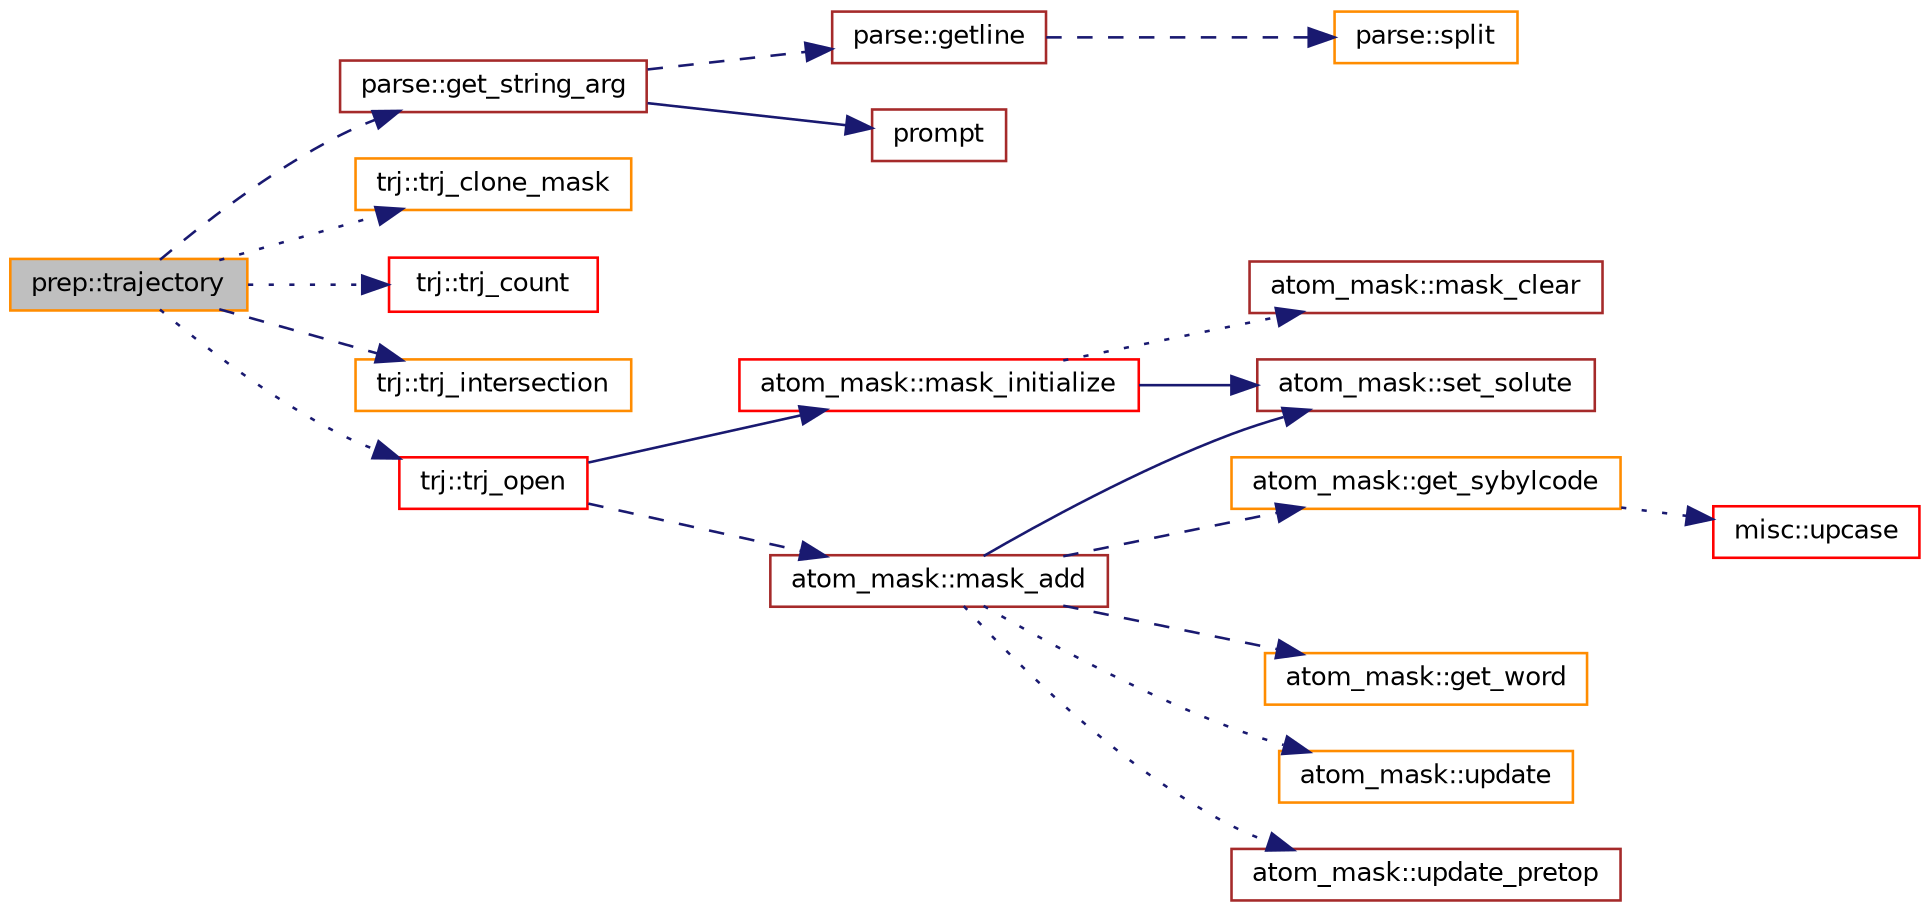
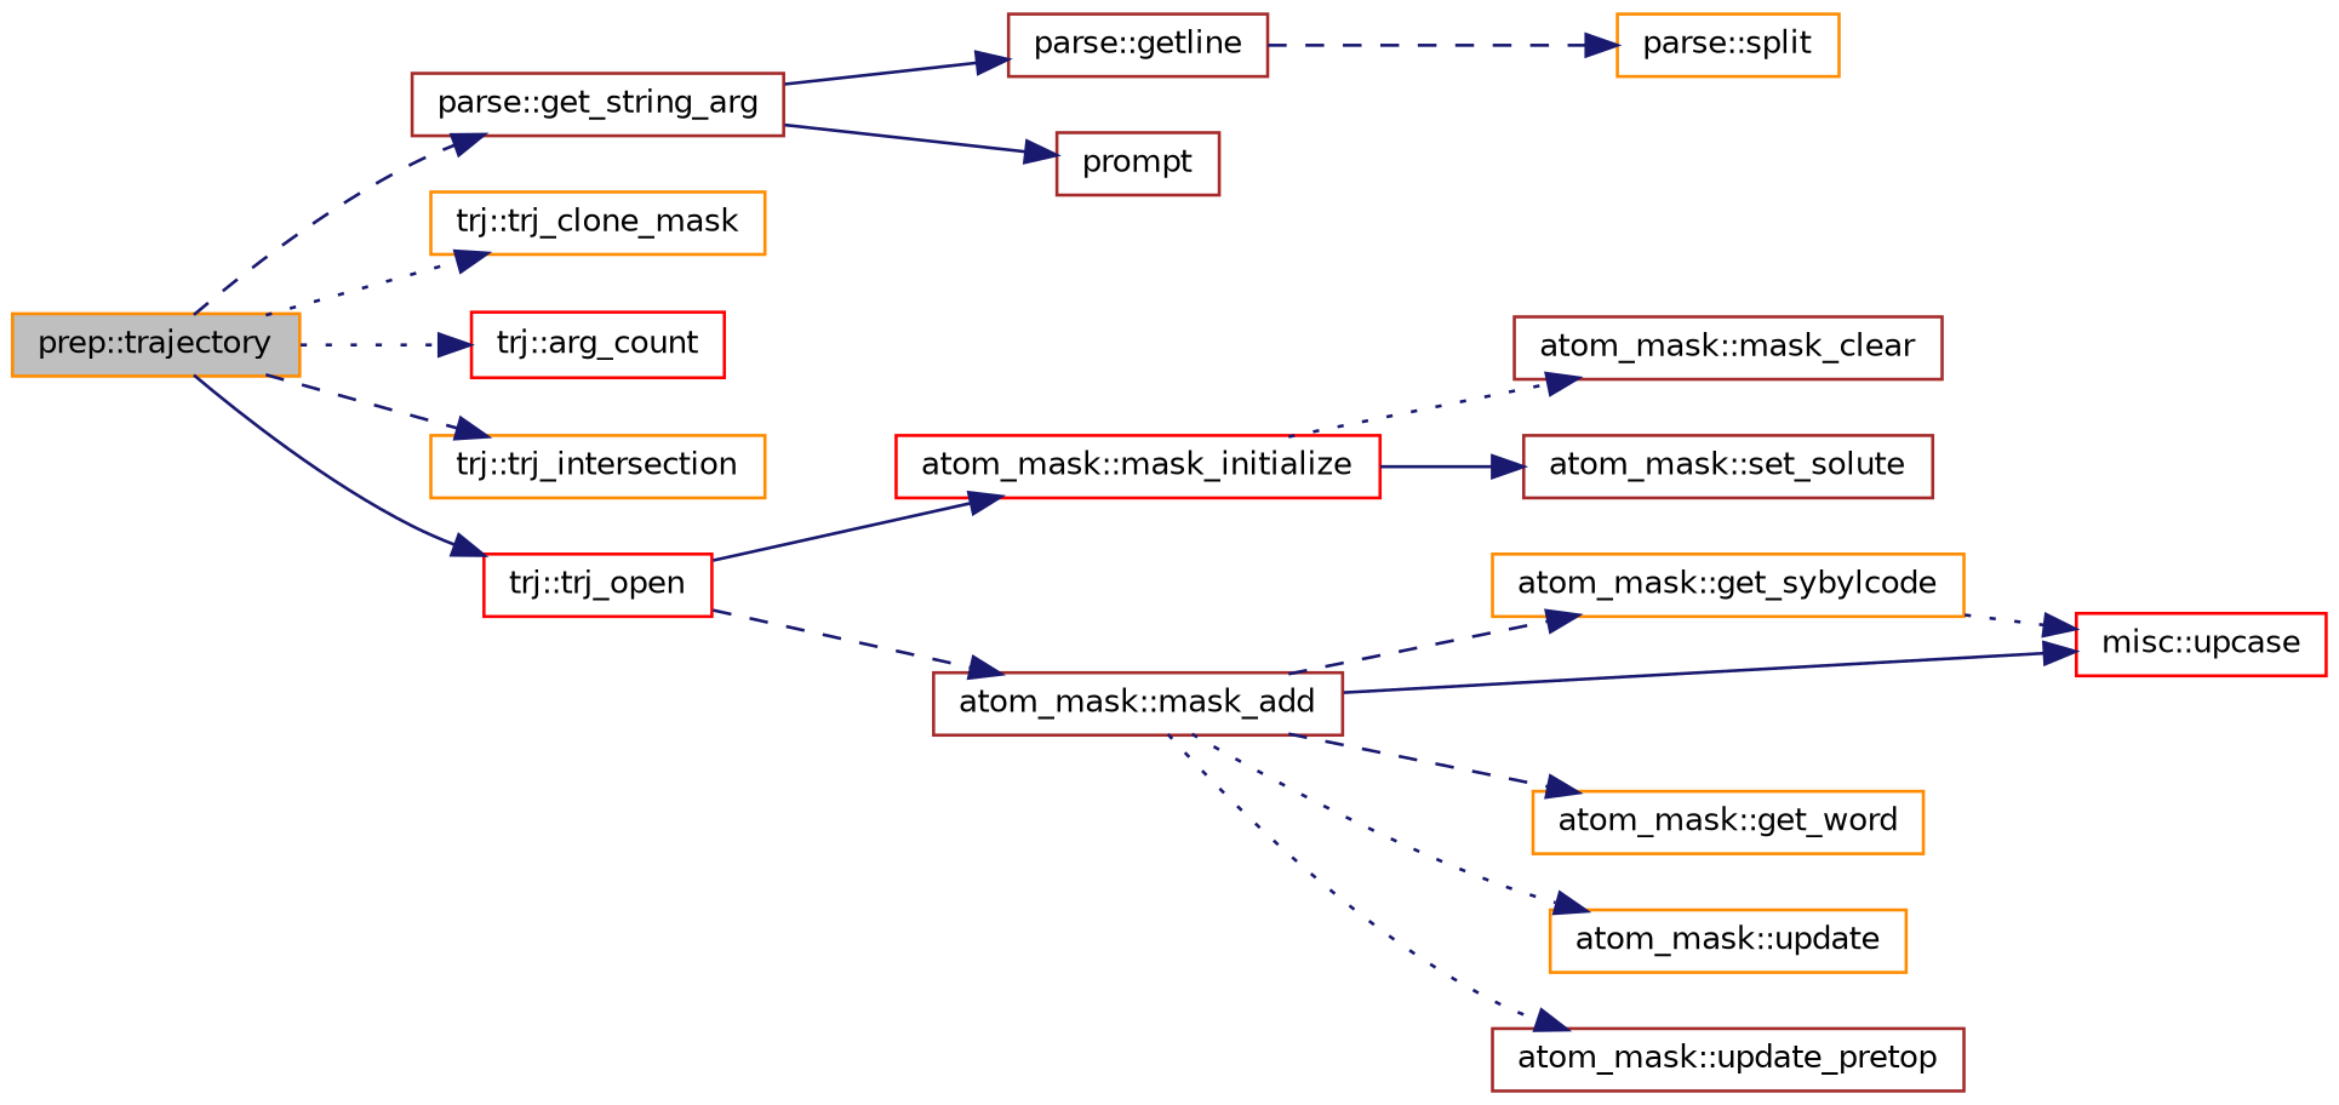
  digraph {
    rankdir=LR
    node [color=darkorange fillcolor=white fontname=Helvetica fontsize=10 shape=record style=filled]
    edge [color=midnightblue fontname=Helvetica fontsize=10 labelfontname=Helvetica labelfontsize=10 style=dashed]
    n1 [fillcolor=grey75 fontcolor=black height=0.2 label="prep::trajectory" width=0.4]
    n2 [color=brown height=0.2 label="parse::get_string_arg" width=0.4]
    n3 [height=0.2 label="trj::trj_clone_mask" width=0.4]
-   n4 [color=red height=0.2 label="trj::trj_count" width=0.4]
+   n4 [color=red height=0.2 label="trj::arg_count" width=0.4]
    n5 [height=0.2 label="trj::trj_intersection" width=0.4]
    n6 [color=red height=0.2 label="trj::trj_open" width=0.4]
    n7 [color=brown height=0.2 label="parse::getline" width=0.4]
    n8 [color=brown height=0.2 label=prompt width=0.4]
    n9 [color=red height=0.2 label="atom_mask::mask_initialize" width=0.4]
    n10 [color=brown height=0.2 label="atom_mask::mask_add" width=0.4]
    n11 [height=0.2 label="parse::split" width=0.4]
    n12 [color=brown height=0.2 label="atom_mask::mask_clear" width=0.4]
    n13 [color=brown height=0.2 label="atom_mask::set_solute" width=0.4]
    n14 [height=0.2 label="atom_mask::get_sybylcode" width=0.4]
    n15 [color=red height=0.2 label="misc::upcase" width=0.4]
    n16 [height=0.2 label="atom_mask::get_word" width=0.4]
    n17 [height=0.2 label="atom_mask::update" width=0.4]
    n18 [color=brown height=0.2 label="atom_mask::update_pretop" width=0.4]
    n1 -> n2
    n1 -> n3 [style=dotted]
    n1 -> n4 [style=dotted]
    n1 -> n5
-   n1 -> n6 [style=dotted]
-   n2 -> n7
+   n1 -> n6 [style=solid]
+   n2 -> n7 [style=solid]
    n2 -> n8 [style=solid]
    n6 -> n9 [style=solid]
    n6 -> n10
    n7 -> n11
    n9 -> n12 [style=dotted]
    n9 -> n13 [style=solid]
    n10 -> n14
-   n10 -> n13 [style=solid]
+   n10 -> n15 [style=solid]
    n10 -> n16
    n10 -> n17 [style=dotted]
    n10 -> n18 [style=dotted]
    n14 -> n15 [style=dotted]
  }
